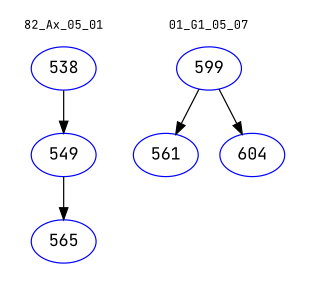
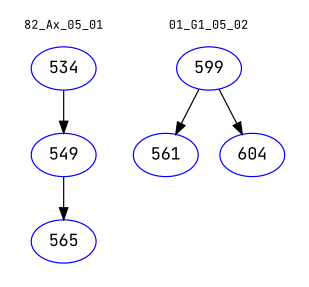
  digraph {
    fontname="JetBrains Mono"
    node [color=blue fontname="JetBrains Mono"]
    edge [color=black fontname="JetBrains Mono"]
    n1 [label=549]
-   n2 [label=538]
+   n2 [label=534]
    n3 [label=565]
    n4 [label=599]
    n5 [label=561]
    n6 [label=604]
    subgraph cluster_1 {
      color=white
      fontsize=10
      label="82_Ax_05_01"
      n1
      n2
      n3
    }
    subgraph cluster_2 {
      color=white
      fontsize=10
-     label="01_G1_05_07"
+     label="01_G1_05_02"
      n4
      n5
      n6
    }
    n1 -> n3
    n2 -> n1
    n4 -> n5
    n4 -> n6
  }
